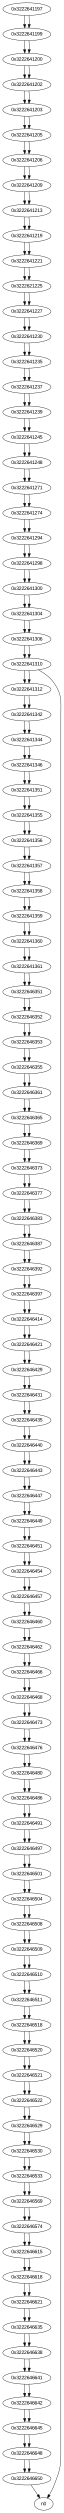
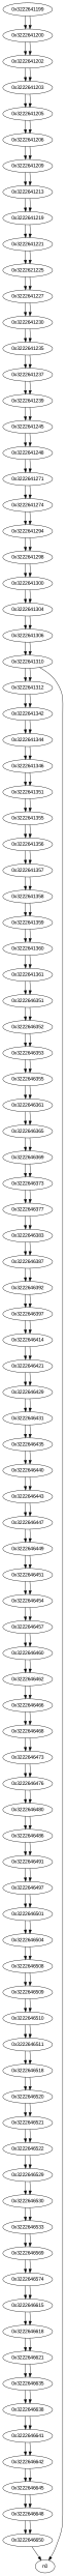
  digraph {
    fontname="Liberation Sans"
    node [fontname="Liberation Sans"]
    edge [fontname="Liberation Sans"]
-   n2 [label="0x3222641197"]
    n3 [label="0x3222641199"]
    n4 [label="0x3222641200"]
    n5 [label="0x3222641202"]
    n6 [label="0x3222641203"]
    n7 [label="0x3222641205"]
    n8 [label="0x3222641206"]
    n9 [label="0x3222641209"]
    n10 [label="0x3222641213"]
    n11 [label="0x3222641219"]
    n12 [label="0x3222641221"]
    n13 [label="0x3222621225"]
    n14 [label="0x3222641227"]
    n15 [label="0x3222641230"]
    n16 [label="0x3222641235"]
    n17 [label="0x3222641237"]
    n18 [label="0x3222641239"]
    n19 [label="0x3222641245"]
    n20 [label="0x3222641248"]
    n21 [label="0x3222641271"]
    n22 [label="0x3222641274"]
    n23 [label="0x3222641294"]
    n24 [label="0x3222641298"]
    n25 [label="0x3222641300"]
    n26 [label="0x3222641304"]
    n27 [label="0x3222641306"]
    n28 [label="0x3222641310"]
    n29 [label="0x3222641312"]
    n0
    n30 [label="0x3222641342"]
    n31 [label="0x3222641344"]
    n32 [label="0x3222641346"]
    n33 [label="0x3222641351"]
    n34 [label="0x3222641355"]
    n35 [label="0x3222641356"]
    n36 [label="0x3222641357"]
    n37 [label="0x3222641358"]
    n38 [label="0x3222641359"]
    n39 [label="0x3222641360"]
    n40 [label="0x3222641361"]
    n41 [label="0x3222646351"]
    n42 [label="0x3222646352"]
    n43 [label="0x3222646353"]
    n44 [label="0x3222646355"]
    n45 [label="0x3222646361"]
    n46 [label="0x3222646365"]
    n47 [label="0x3222646369"]
    n48 [label="0x3222646373"]
    n49 [label="0x3222646377"]
    n50 [label="0x3222646383"]
    n51 [label="0x3222646387"]
    n52 [label="0x3222646392"]
    n53 [label="0x3222646397"]
    n54 [label="0x3222646414"]
    n55 [label="0x3222646421"]
    n56 [label="0x3222646429"]
    n57 [label="0x3222646431"]
    n58 [label="0x3222646435"]
    n59 [label="0x3222646440"]
    n60 [label="0x3222646443"]
    n61 [label="0x3222646447"]
    n62 [label="0x3222646449"]
    n63 [label="0x3222646451"]
    n64 [label="0x3222646454"]
    n65 [label="0x3222646457"]
    n66 [label="0x3222646460"]
    n67 [label="0x3222646462"]
    n68 [label="0x3222646466"]
    n69 [label="0x3222646468"]
    n70 [label="0x3222646473"]
    n71 [label="0x3222646476"]
    n72 [label="0x3222646480"]
    n73 [label="0x3222646486"]
    n74 [label="0x3222646491"]
    n75 [label="0x3222646497"]
    n76 [label="0x3222646501"]
    n77 [label="0x3222646504"]
    n78 [label="0x3222646508"]
    n79 [label="0x3222646509"]
    n80 [label="0x3222646510"]
    n81 [label="0x3222646511"]
    n82 [label="0x3222646518"]
    n83 [label="0x3222646520"]
    n84 [label="0x3222646521"]
    n85 [label="0x3222646522"]
    n86 [label="0x3222646529"]
    n87 [label="0x3222646530"]
    n88 [label="0x3222646533"]
    n89 [label="0x3222646569"]
    n90 [label="0x3222646574"]
    n91 [label="0x3222646615"]
    n92 [label="0x3222646618"]
    n93 [label="0x3222646621"]
    n94 [label="0x3222646635"]
    n95 [label="0x3222646638"]
    n96 [label="0x3222646641"]
    n97 [label="0x3222646642"]
    n98 [label="0x3222646645"]
    n99 [label="0x3222646648"]
    n100 [label="0x3222646650"]
-   n2 -> n3
-   n2 -> n3
    n3 -> n4
    n3 -> n4
    n4 -> n5
    n4 -> n5
    n5 -> n6
    n5 -> n6
    n6 -> n7
    n6 -> n7
    n7 -> n8
    n7 -> n8
    n8 -> n9
    n8 -> n9
    n9 -> n10
    n9 -> n10
    n10 -> n11
    n10 -> n11
    n11 -> n12
    n11 -> n12
    n12 -> n13
    n12 -> n13
    n13 -> n14
    n13 -> n14
    n14 -> n15
    n14 -> n15
    n15 -> n16
    n15 -> n16
    n16 -> n17
    n16 -> n17
    n17 -> n18
    n17 -> n18
    n18 -> n19
    n18 -> n19
    n19 -> n20
    n19 -> n20
    n20 -> n21
    n20 -> n21
    n21 -> n22
    n21 -> n22
    n22 -> n23
    n22 -> n23
    n23 -> n24
    n23 -> n24
    n24 -> n25
    n24 -> n25
    n25 -> n26
    n25 -> n26
    n26 -> n27
    n26 -> n27
    n27 -> n28
    n27 -> n28
    n28 -> n29
    n28 -> n29
    n28 -> n0
    n29 -> n30
    n29 -> n30
    n30 -> n31
    n30 -> n31
    n31 -> n32
    n31 -> n32
    n32 -> n33
    n32 -> n33
    n33 -> n34
    n33 -> n34
    n34 -> n35
    n34 -> n35
    n35 -> n36
    n35 -> n36
    n36 -> n37
    n36 -> n37
    n37 -> n38
    n37 -> n38
    n38 -> n39
    n38 -> n39
    n39 -> n40
    n39 -> n40
    n40 -> n41
    n40 -> n41
    n41 -> n42
    n41 -> n42
    n42 -> n43
    n42 -> n43
    n43 -> n44
    n43 -> n44
    n44 -> n45
    n44 -> n45
    n45 -> n46
    n45 -> n46
    n46 -> n47
    n46 -> n47
    n47 -> n48
    n47 -> n48
    n48 -> n49
    n48 -> n49
    n49 -> n50
    n49 -> n50
    n50 -> n51
    n50 -> n51
    n51 -> n52
    n51 -> n52
    n52 -> n53
    n52 -> n53
    n53 -> n54
    n53 -> n54
    n54 -> n55
    n54 -> n55
    n55 -> n56
    n55 -> n56
    n56 -> n57
    n56 -> n57
    n57 -> n58
    n57 -> n58
    n58 -> n59
    n58 -> n59
    n59 -> n60
    n59 -> n60
    n60 -> n61
    n60 -> n61
    n61 -> n62
    n61 -> n62
    n62 -> n63
    n62 -> n63
    n63 -> n64
    n63 -> n64
    n64 -> n65
    n64 -> n65
    n65 -> n66
    n65 -> n66
    n66 -> n67
    n66 -> n67
    n67 -> n68
    n67 -> n68
    n68 -> n69
    n68 -> n69
    n69 -> n70
    n69 -> n70
    n70 -> n71
    n70 -> n71
    n71 -> n72
    n71 -> n72
    n72 -> n73
    n72 -> n73
    n73 -> n74
    n73 -> n74
    n74 -> n75
    n74 -> n75
    n75 -> n76
    n75 -> n76
    n76 -> n77
    n76 -> n77
    n77 -> n78
    n77 -> n78
    n78 -> n79
    n78 -> n79
    n79 -> n80
    n79 -> n80
    n80 -> n81
    n80 -> n81
    n81 -> n82
    n81 -> n82
    n82 -> n83
    n82 -> n83
    n83 -> n84
    n83 -> n84
    n84 -> n85
    n84 -> n85
    n85 -> n86
    n85 -> n86
    n86 -> n87
    n86 -> n87
    n87 -> n88
    n87 -> n88
    n88 -> n89
    n88 -> n89
    n89 -> n90
    n89 -> n90
    n90 -> n91
    n90 -> n91
    n91 -> n92
    n91 -> n92
    n92 -> n93
    n92 -> n93
    n93 -> n94
    n93 -> n94
    n94 -> n95
    n94 -> n95
    n95 -> n96
    n95 -> n96
    n96 -> n97
    n96 -> n97
    n97 -> n98
    n97 -> n98
    n98 -> n99
    n98 -> n99
    n99 -> n100
    n99 -> n100
    n100 -> n0
  }
